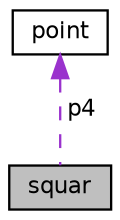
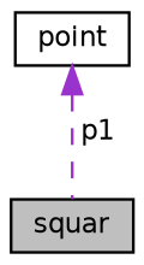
  digraph {
    node [color=black fontname=Helvetica fontsize=10 shape=record style=filled]
    n1 [fillcolor=grey75 fontcolor=black height=0.2 label=squar width=0.4]
    n2 [fillcolor=white height=0.2 label=point width=0.4]
-   n2 -> n1 [color=darkorchid3 dir=back fontname=Helvetica fontsize=10 label=" p4" labelfontname=Helvetica labelfontsize=10 style=dashed]
+   n2 -> n1 [color=darkorchid3 dir=back fontname=Helvetica fontsize=10 label=" p1" labelfontname=Helvetica labelfontsize=10 style=dashed]
  }
